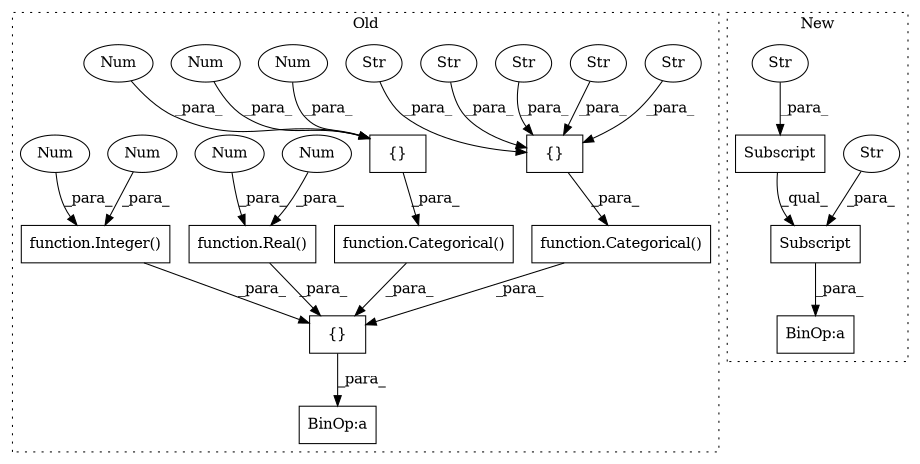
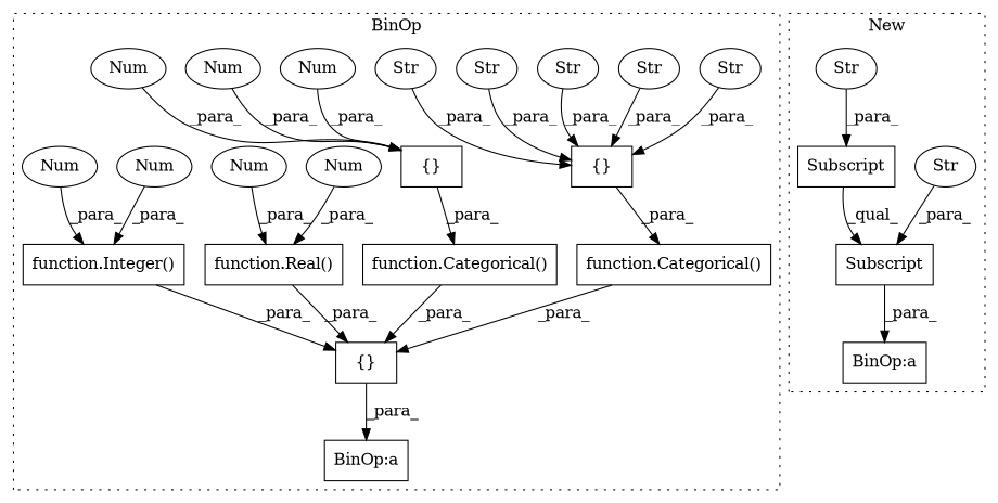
  digraph {
    node [a=66 l=3 s=5501 shape=ellipse]
    n1 [a=75 l="8,17" label="function.Integer()" s="5490,5504" shape=box]
    n2 [a=59 l="14,0" label="{}" s="5476,5793" shape=box]
    n3 [a=75 l="12,44" label="function.Categorical()" s="5690,5749" shape=box]
    n4 [a=75 l="5,17" label="function.Real()" s="5646,5659" shape=box]
    n5 [a=75 l="12,21" label="function.Categorical()" s="5535,5556" shape=box]
    n6 [a=59 l="1,0" label="{}" s="5702,5748" shape=box]
    n7 [l=9 label=Str s=5739]
    n8 [l=6 label=Str s=5703]
    n9 [a=82 label="BinOp:a" s=5803 shape=box]
    n10 [l=6 label=Str s=5731]
    n11 [l=5 label=Str s=5724]
    n12 [l=11 label=Str s=5711]
    n13 [a=59 l="1,0" label="{}" s="5547,5555" shape=box]
    n14 [a=76 label=Num s=5656]
    n15 [a=76 l=1 label=Num s=5554]
    n16 [a=76 l=1 label=Num s=5548]
    n17 [a=76 l=1 label=Num s=5550]
    n18 [a=76 label=Num s=5651]
    n19 [a=76 l=1 label=Num s=5498]
    n20 [a=76 label=Num]
    n21 [a=63 l="33,0" label=Subscript s="5489,0" shape=box]
    n22 [l=13 label=Str s=5508]
    n23 [a=63 l="18,0" label=Subscript s="5489,0" shape=box]
    n24 [l=5 label=Str]
    n25 [a=82 label="BinOp:a" s=5522 shape=box]
    subgraph cluster_1 {
-     label=Old
+     label=BinOp
      style=dotted
      n1
      n2
      n3
      n4
      n5
      n6
      n7
      n8
      n9
      n10
      n11
      n12
      n13
      n14
      n15
      n16
      n17
      n18
      n19
      n20
    }
    subgraph cluster_2 {
      label=New
      style=dotted
      n21
      n22
      n23
      n24
      n25
    }
    n1 -> n2 [label=_para_]
    n2 -> n9 [label=_para_]
    n3 -> n2 [label=_para_]
    n4 -> n2 [label=_para_]
    n5 -> n2 [label=_para_]
    n6 -> n3 [label=_para_]
    n7 -> n6 [label=_para_]
    n8 -> n6 [label=_para_]
    n10 -> n6 [label=_para_]
    n11 -> n6 [label=_para_]
    n12 -> n6 [label=_para_]
    n13 -> n5 [label=_para_]
    n14 -> n4 [label=_para_]
    n15 -> n13 [label=_para_]
    n16 -> n13 [label=_para_]
    n17 -> n13 [label=_para_]
    n18 -> n4 [label=_para_]
    n19 -> n1 [label=_para_]
    n20 -> n1 [label=_para_]
    n21 -> n25 [label=_para_]
    n22 -> n21 [label=_para_]
    n23 -> n21 [label=_qual_]
    n24 -> n23 [label=_para_]
  }
